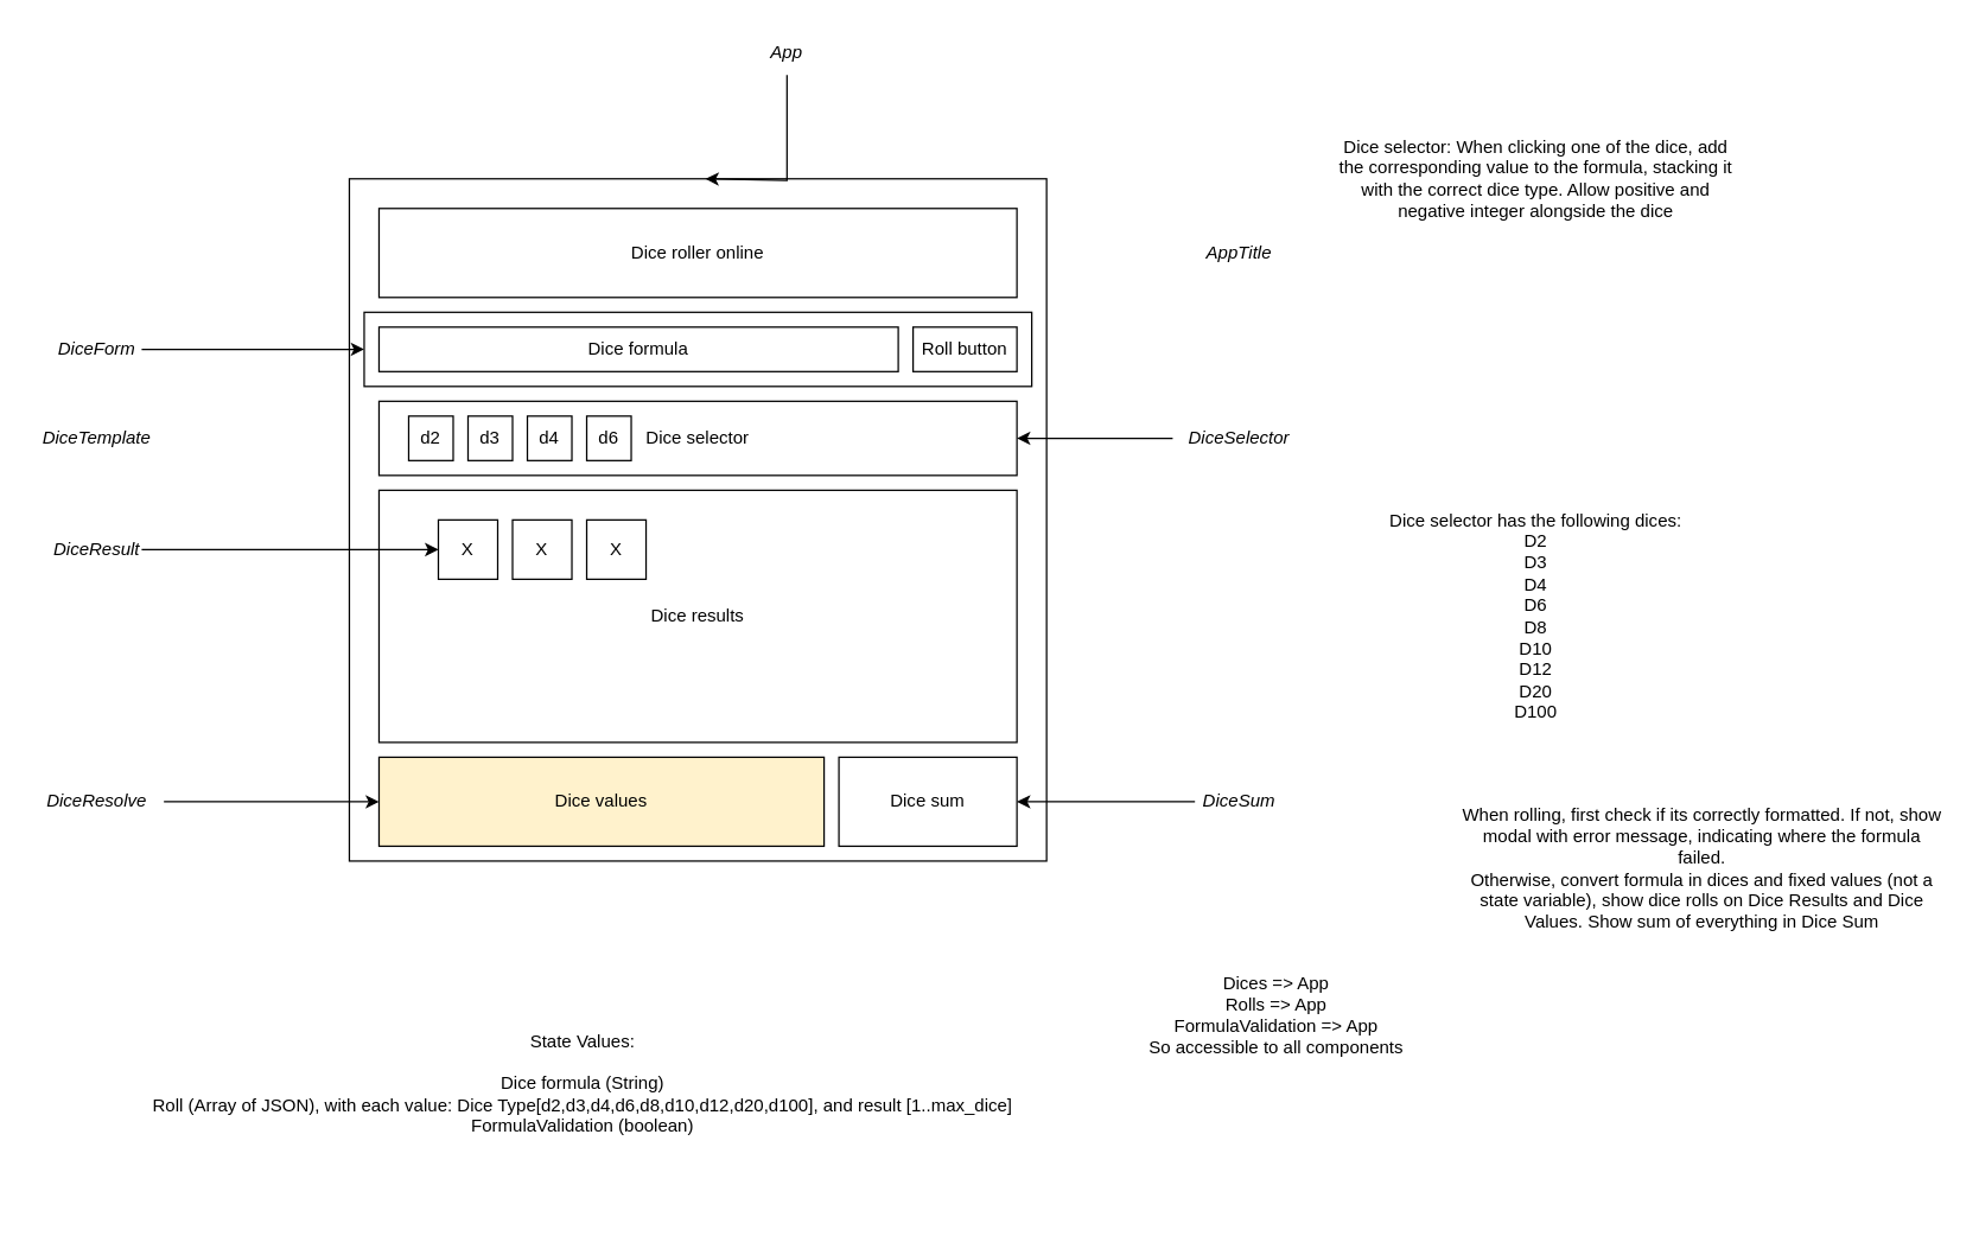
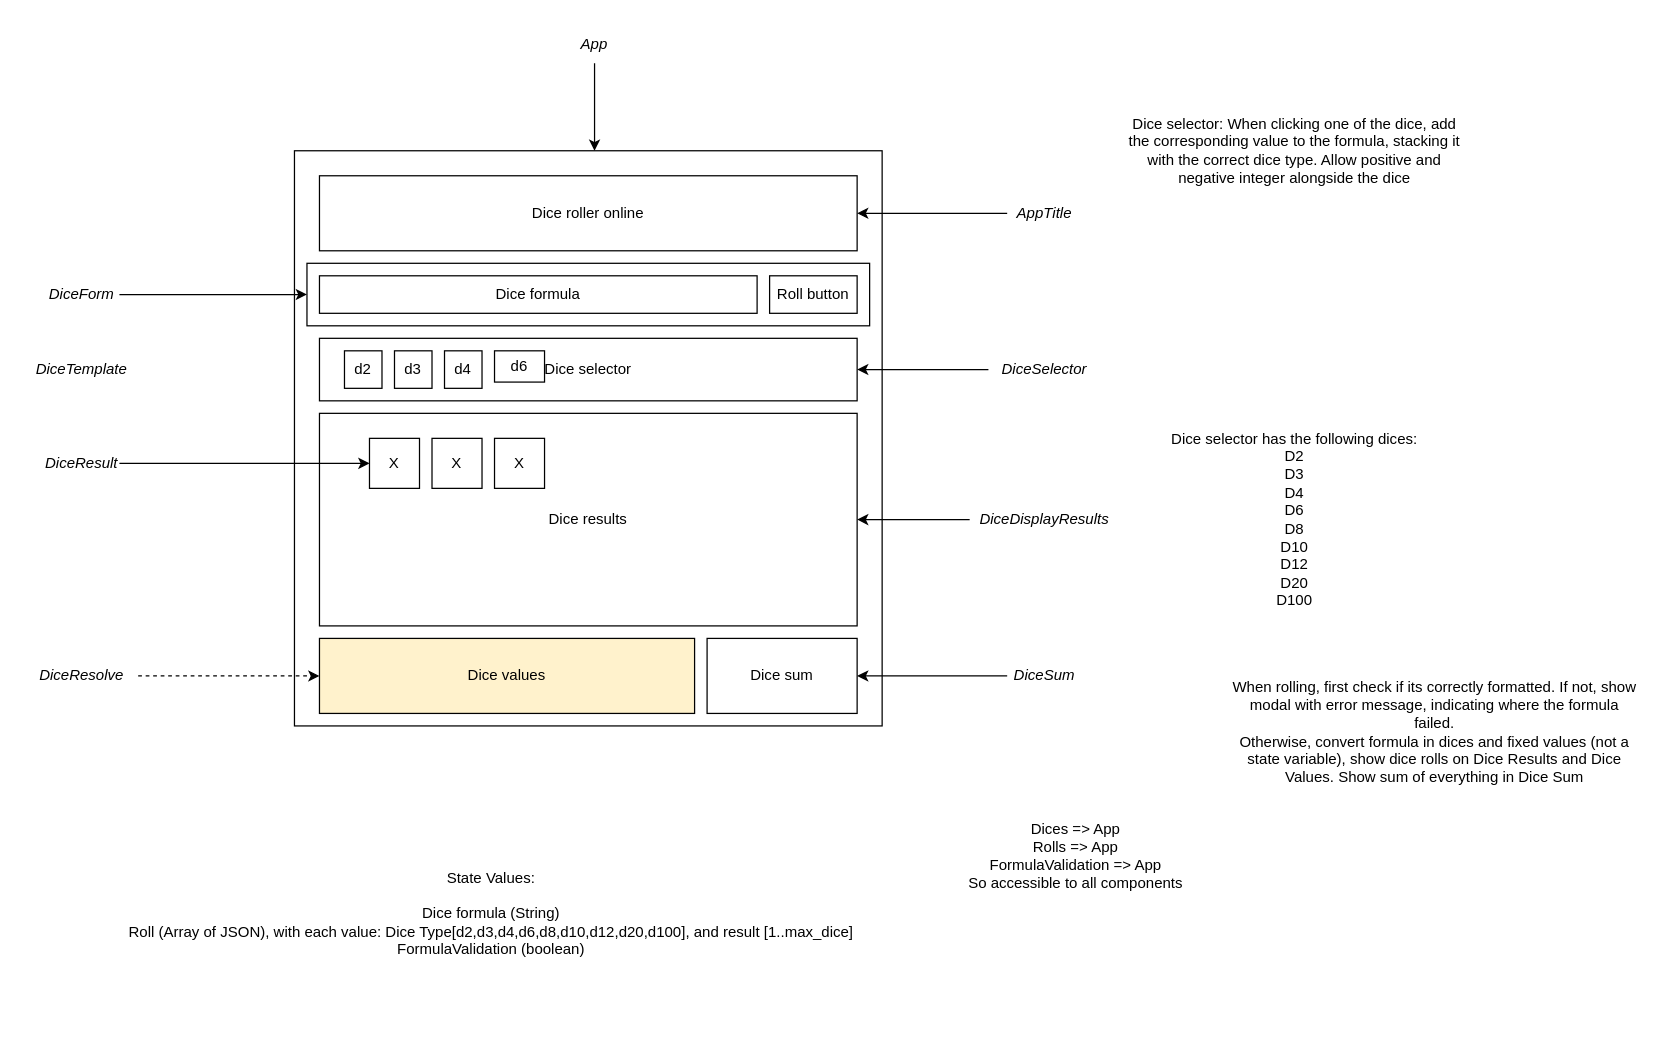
  <mxCell id="0" />
  <mxCell id="1" parent="0" />
  <mxCell id="2" value="" style="rounded=0;whiteSpace=wrap;html=1;" parent="1" vertex="1"><mxGeometry x="235" y="120" width="470" height="460" as="geometry" /></mxCell>
  <mxCell id="3" value="" style="rounded=0;whiteSpace=wrap;html=1;" parent="1" vertex="1"><mxGeometry x="245" y="210" width="450" height="50" as="geometry" /></mxCell>
  <mxCell id="4" value="Dice roller online" style="rounded=0;whiteSpace=wrap;html=1;" parent="1" vertex="1"><mxGeometry x="255" y="140" width="430" height="60" as="geometry" /></mxCell>
  <mxCell id="5" value="Dice formula" style="rounded=0;whiteSpace=wrap;html=1;" parent="1" vertex="1"><mxGeometry x="255" y="220" width="350" height="30" as="geometry" /></mxCell>
  <mxCell id="6" value="Roll button" style="rounded=0;whiteSpace=wrap;html=1;" parent="1" vertex="1"><mxGeometry x="615" y="220" width="70" height="30" as="geometry" /></mxCell>
  <mxCell id="7" value="Dice selector" style="rounded=0;whiteSpace=wrap;html=1;" parent="1" vertex="1"><mxGeometry x="255" y="270" width="430" height="50" as="geometry" /></mxCell>
  <mxCell id="8" value="Dice results" style="rounded=0;whiteSpace=wrap;html=1;" parent="1" vertex="1"><mxGeometry x="255" y="330" width="430" height="170" as="geometry" /></mxCell>
  <mxCell id="9" value="Dice values" style="rounded=0;whiteSpace=wrap;html=1;fillColor=#fff2cc;" parent="1" vertex="1"><mxGeometry x="255" y="510" width="300" height="60" as="geometry" /></mxCell>
  <mxCell id="10" value="Dice sum" style="rounded=0;whiteSpace=wrap;html=1;" parent="1" vertex="1"><mxGeometry x="565" y="510" width="120" height="60" as="geometry" /></mxCell>
  <mxCell id="11" value="" style="edgeStyle=orthogonalEdgeStyle;rounded=0;orthogonalLoop=1;jettySize=auto;html=1;" parent="1" source="12" edge="1"><mxGeometry relative="1" as="geometry"><mxPoint x="475" y="120" as="targetPoint" /><Array as="points"><mxPoint x="475" y="121" /></Array></mxGeometry></mxCell>
- <mxCell id="12" value="&lt;div&gt;App&lt;/div&gt;" style="text;html=1;strokeColor=none;fillColor=none;align=center;verticalAlign=middle;whiteSpace=wrap;rounded=0;fontStyle=2" parent="1" vertex="1"><mxGeometry x="500" y="20" width="60" height="30" as="geometry" /></mxCell>
+ <mxCell id="12" value="&lt;div&gt;App&lt;/div&gt;" style="text;html=1;strokeColor=none;fillColor=none;align=center;verticalAlign=middle;whiteSpace=wrap;rounded=0;fontStyle=2" parent="1" vertex="1"><mxGeometry x="445" width="60" height="30" as="geometry" y="20" /></mxCell>
+ <mxCell id="13" style="edgeStyle=orthogonalEdgeStyle;rounded=0;orthogonalLoop=1;jettySize=auto;html=1;exitX=0;exitY=0.5;exitDx=0;exitDy=0;entryX=1;entryY=0.5;entryDx=0;entryDy=0;" parent="1" source="14" target="4" edge="1"><mxGeometry relative="1" as="geometry" /></mxCell>
  <mxCell id="14" value="AppTitle" style="text;html=1;strokeColor=none;fillColor=none;align=center;verticalAlign=middle;whiteSpace=wrap;rounded=0;fontStyle=2" parent="1" vertex="1"><mxGeometry x="805" y="155" width="60" height="30" as="geometry" /></mxCell>
  <mxCell id="15" style="edgeStyle=orthogonalEdgeStyle;rounded=0;orthogonalLoop=1;jettySize=auto;html=1;exitX=0;exitY=0.5;exitDx=0;exitDy=0;entryX=1;entryY=0.5;entryDx=0;entryDy=0;" parent="1" source="16" target="7" edge="1"><mxGeometry relative="1" as="geometry" /></mxCell>
  <mxCell id="16" value="DiceSelector" style="text;html=1;strokeColor=none;fillColor=none;align=center;verticalAlign=middle;whiteSpace=wrap;rounded=0;fontStyle=2" parent="1" vertex="1"><mxGeometry x="790" y="280" width="90" height="30" as="geometry" /></mxCell>
  <mxCell id="17" value="d2" style="rounded=0;whiteSpace=wrap;html=1;" parent="1" vertex="1"><mxGeometry x="275" y="280" width="30" height="30" as="geometry" /></mxCell>
  <mxCell id="18" value="d3" style="rounded=0;whiteSpace=wrap;html=1;" parent="1" vertex="1"><mxGeometry x="315" y="280" width="30" height="30" as="geometry" /></mxCell>
  <mxCell id="19" value="d4" style="rounded=0;whiteSpace=wrap;html=1;" parent="1" vertex="1"><mxGeometry x="355" y="280" width="30" height="30" as="geometry" /></mxCell>
- <mxCell id="20" value="d6" style="rounded=0;whiteSpace=wrap;html=1;" parent="1" vertex="1"><mxGeometry x="395" y="280" width="30" height="30" as="geometry" /></mxCell>
+ <mxCell id="20" value="d6" style="rounded=0;whiteSpace=wrap;html=1;" parent="1" vertex="1"><mxGeometry x="395" y="280" width="40" height="25" as="geometry" /></mxCell>
  <mxCell id="21" value="&lt;div&gt;Dice selector has the following dices:&lt;/div&gt;&lt;div&gt;D2&lt;/div&gt;&lt;div&gt;D3&lt;/div&gt;&lt;div&gt;D4&lt;/div&gt;&lt;div&gt;D6&lt;/div&gt;&lt;div&gt;D8&lt;/div&gt;&lt;div&gt;D10&lt;/div&gt;&lt;div&gt;D12&lt;/div&gt;&lt;div&gt;D20&lt;/div&gt;&lt;div&gt;D100&lt;br&gt;&lt;/div&gt;" style="text;html=1;strokeColor=none;fillColor=none;align=center;verticalAlign=middle;whiteSpace=wrap;rounded=0;" parent="1" vertex="1"><mxGeometry x="895" y="325" width="280" height="180" as="geometry" /></mxCell>
  <mxCell id="22" value="DiceTemplate" style="text;html=1;strokeColor=none;fillColor=none;align=center;verticalAlign=middle;whiteSpace=wrap;rounded=0;fontStyle=2" parent="1" vertex="1"><mxGeometry x="20" y="280" width="90" height="30" as="geometry" /></mxCell>
+ <mxCell id="23" style="edgeStyle=orthogonalEdgeStyle;rounded=0;orthogonalLoop=1;jettySize=auto;html=1;exitX=0;exitY=0.5;exitDx=0;exitDy=0;entryX=1;entryY=0.5;entryDx=0;entryDy=0;" parent="1" source="24" target="8" edge="1"><mxGeometry relative="1" as="geometry" /></mxCell>
+ <mxCell id="24" value="DiceDisplayResults" style="text;html=1;strokeColor=none;fillColor=none;align=center;verticalAlign=middle;whiteSpace=wrap;rounded=0;fontStyle=2" parent="1" vertex="1"><mxGeometry x="775" y="400" width="120" height="30" as="geometry" /></mxCell>
  <mxCell id="25" value="X" style="rounded=0;whiteSpace=wrap;html=1;" parent="1" vertex="1"><mxGeometry x="295" y="350" width="40" height="40" as="geometry" /></mxCell>
  <mxCell id="26" value="X" style="rounded=0;whiteSpace=wrap;html=1;" parent="1" vertex="1"><mxGeometry x="345" y="350" width="40" height="40" as="geometry" /></mxCell>
  <mxCell id="27" value="X" style="rounded=0;whiteSpace=wrap;html=1;" parent="1" vertex="1"><mxGeometry x="395" y="350" width="40" height="40" as="geometry" /></mxCell>
  <mxCell id="28" style="edgeStyle=orthogonalEdgeStyle;rounded=0;orthogonalLoop=1;jettySize=auto;html=1;exitX=1;exitY=0.5;exitDx=0;exitDy=0;entryX=0;entryY=0.5;entryDx=0;entryDy=0;" parent="1" source="29" target="25" edge="1"><mxGeometry relative="1" as="geometry" /></mxCell>
  <mxCell id="29" value="DiceResult" style="text;html=1;strokeColor=none;fillColor=none;align=center;verticalAlign=middle;whiteSpace=wrap;rounded=0;fontStyle=2" parent="1" vertex="1"><mxGeometry x="35" y="355" width="60" height="30" as="geometry" /></mxCell>
- <mxCell id="30" style="edgeStyle=orthogonalEdgeStyle;rounded=0;orthogonalLoop=1;jettySize=auto;html=1;exitX=1;exitY=0.5;exitDx=0;exitDy=0;entryX=0;entryY=0.5;entryDx=0;entryDy=0;" parent="1" source="31" target="9" edge="1"><mxGeometry relative="1" as="geometry" /></mxCell>
+ <mxCell id="30" style="edgeStyle=orthogonalEdgeStyle;rounded=0;orthogonalLoop=1;jettySize=auto;html=1;exitX=1;exitY=0.5;exitDx=0;exitDy=0;entryX=0;entryY=0.5;entryDx=0;entryDy=0;dashed=1;" parent="1" source="31" target="9" edge="1"><mxGeometry relative="1" as="geometry" /></mxCell>
  <mxCell id="31" value="DiceResolve" style="text;html=1;strokeColor=none;fillColor=none;align=center;verticalAlign=middle;whiteSpace=wrap;rounded=0;fontStyle=2" parent="1" vertex="1"><mxGeometry x="20" y="525" width="90" height="30" as="geometry" /></mxCell>
  <mxCell id="32" style="edgeStyle=orthogonalEdgeStyle;rounded=0;orthogonalLoop=1;jettySize=auto;html=1;exitX=0;exitY=0.5;exitDx=0;exitDy=0;entryX=1;entryY=0.5;entryDx=0;entryDy=0;" parent="1" source="33" target="10" edge="1"><mxGeometry relative="1" as="geometry" /></mxCell>
  <mxCell id="33" value="DiceSum" style="text;html=1;strokeColor=none;fillColor=none;align=center;verticalAlign=middle;whiteSpace=wrap;rounded=0;fontStyle=2" parent="1" vertex="1"><mxGeometry x="805" y="525" width="60" height="30" as="geometry" /></mxCell>
  <mxCell id="34" value="&lt;div&gt;&lt;span style=&quot;background-color: initial;&quot;&gt;State Values:&lt;/span&gt;&lt;br&gt;&lt;/div&gt;&lt;div&gt;&lt;br&gt;&lt;/div&gt;&lt;div&gt;Dice formula (String)&lt;br&gt;&lt;/div&gt;&lt;div&gt;Roll (Array of JSON), with each value: Dice Type[d2,d3,d4,d6,d8,d10,d12,d20,d100], and result [1..max_dice]&lt;/div&gt;&lt;div&gt;FormulaValidation (boolean)&lt;/div&gt;" style="text;html=1;strokeColor=none;fillColor=none;align=center;verticalAlign=middle;whiteSpace=wrap;rounded=0;" parent="1" vertex="1"><mxGeometry x="80" y="640" width="625" height="180" as="geometry" /></mxCell>
  <mxCell id="35" value="&lt;div&gt;Dices =&amp;gt; App&lt;/div&gt;&lt;div&gt;Rolls =&amp;gt; App&lt;br&gt;&lt;/div&gt;&lt;div&gt;FormulaValidation =&amp;gt; App&lt;/div&gt;&lt;div&gt;So accessible to all components&lt;br&gt;&lt;/div&gt;" style="text;html=1;strokeColor=none;fillColor=none;align=center;verticalAlign=middle;whiteSpace=wrap;rounded=0;" parent="1" vertex="1"><mxGeometry x="705" y="631" width="310" height="105" as="geometry" /></mxCell>
  <mxCell id="36" value="Dice selector: When clicking one of the dice, add the corresponding value to the formula, stacking it with the correct dice type. Allow positive and negative integer alongside the dice" style="text;html=1;strokeColor=none;fillColor=none;align=center;verticalAlign=middle;whiteSpace=wrap;rounded=0;" parent="1" vertex="1"><mxGeometry x="895" y="50" width="280" height="140" as="geometry" /></mxCell>
  <mxCell id="37" value="&lt;div&gt;When rolling, first check if its correctly formatted. If not, show modal with error message, indicating where the formula failed.&lt;/div&gt;&lt;div&gt;Otherwise, convert formula in dices and fixed values (not a state variable), show dice rolls on Dice Results and Dice Values. Show sum of everything in Dice Sum&lt;br&gt;&lt;/div&gt;" style="text;html=1;strokeColor=none;fillColor=none;align=center;verticalAlign=middle;whiteSpace=wrap;rounded=0;" parent="1" vertex="1"><mxGeometry x="982" y="530" width="330" height="110" as="geometry" /></mxCell>
  <mxCell id="38" style="edgeStyle=orthogonalEdgeStyle;rounded=0;orthogonalLoop=1;jettySize=auto;html=1;exitX=1;exitY=0.5;exitDx=0;exitDy=0;entryX=0;entryY=0.5;entryDx=0;entryDy=0;" parent="1" source="39" target="3" edge="1"><mxGeometry relative="1" as="geometry"><Array as="points" /></mxGeometry></mxCell>
  <mxCell id="39" value="DiceForm" style="text;html=1;strokeColor=none;fillColor=none;align=center;verticalAlign=middle;whiteSpace=wrap;rounded=0;fontStyle=2" parent="1" vertex="1"><mxGeometry x="35" y="220" width="60" height="30" as="geometry" /></mxCell>
